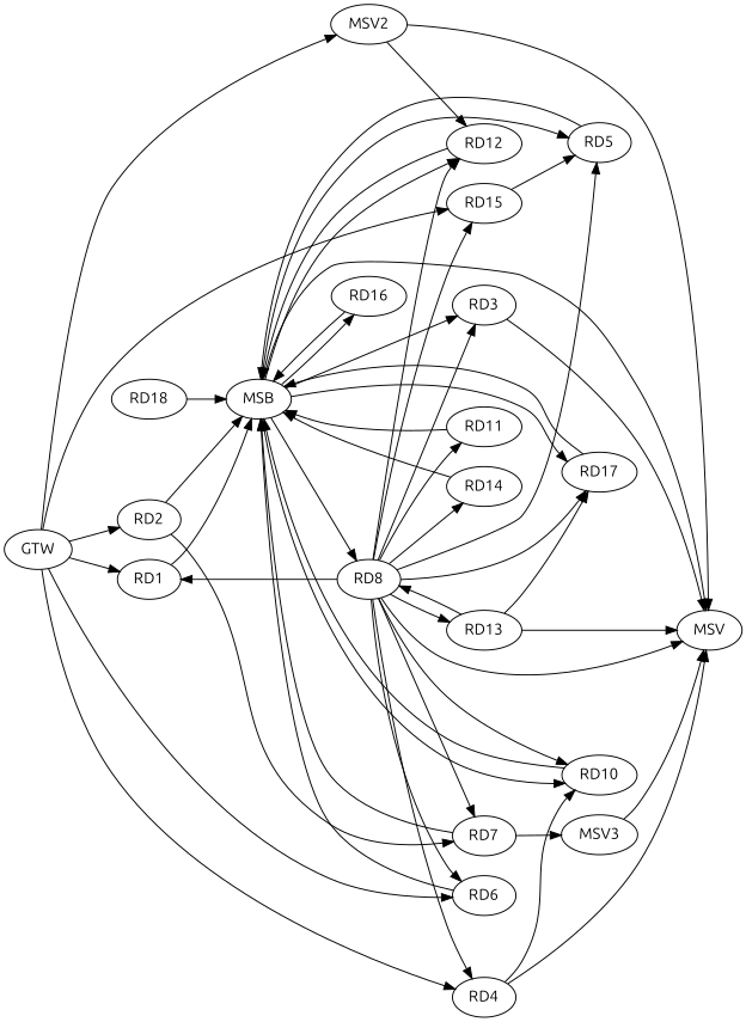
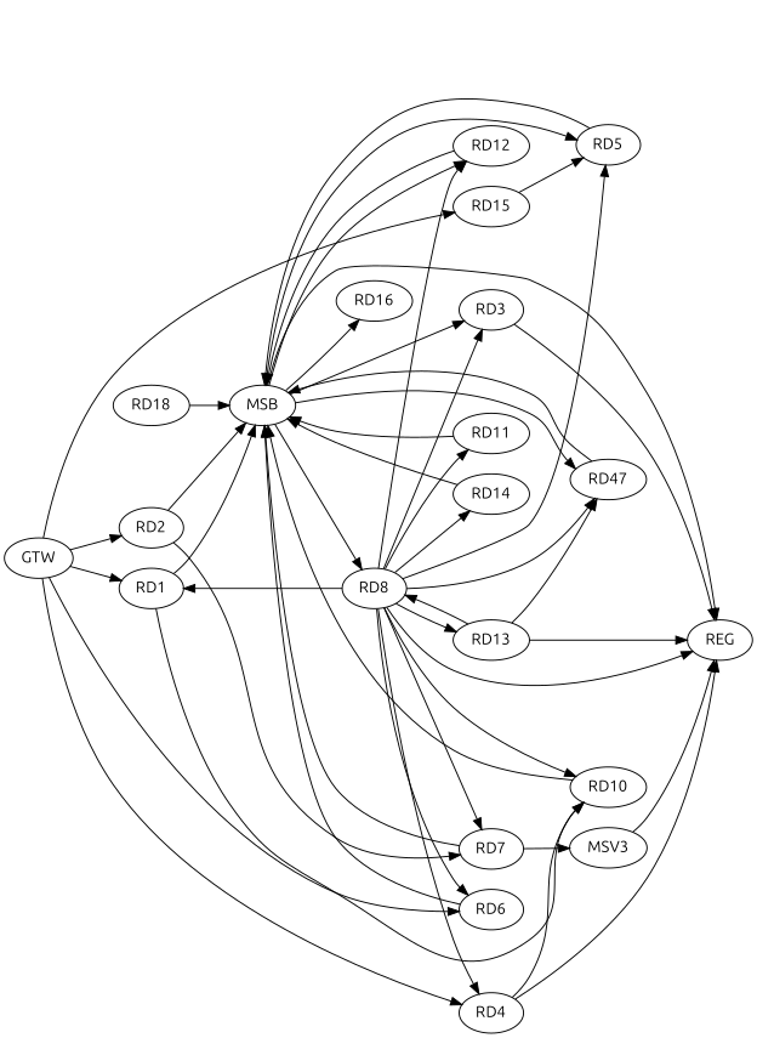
  strict digraph {
    fontname=Ubuntu
    rankdir=LR
    node [fontname=Ubuntu]
    edge [fontname=Ubuntu]
    n1 [label=RD1]
    n2 [label=MSB]
    n3 [label=RD3]
-   n4 [label=MSV]
+   n4 [label=REG]
    n5 [label=RD10]
    n6 [label=RD5]
    n7 [label=RD8]
    n8 [label=RD12]
-   n9 [label=RD17]
+   n9 [label=RD47]
    n10 [label=RD16]
    n11 [label=RD2]
    n12 [label=RD7]
    n13 [label=RD4]
    n14 [label=RD6]
    n15 [label=MSV3]
    n16 [label=RD11]
    n17 [label=RD13]
    n18 [label=RD14]
    n19 [label=RD15]
    n20 [label=RD18]
    n21 [label=GTW]
-   n22 [label=MSV2]
    n1 -> n2
    n2 -> n3
    n2 -> n4
-   n2 -> n5
+   n1 -> n5
    n2 -> n6
    n2 -> n7
    n2 -> n8
    n2 -> n9
    n2 -> n10
    n3 -> n4
    n5 -> n2
    n6 -> n2
    n7 -> n1
    n7 -> n3
    n7 -> n4
    n7 -> n5
    n7 -> n6
    n7 -> n8
    n7 -> n9
    n7 -> n12
    n7 -> n13
    n7 -> n14
    n7 -> n16
    n7 -> n17
    n7 -> n18
-   n7 -> n19
    n8 -> n2
    n9 -> n2
-   n10 -> n2
    n11 -> n2
    n11 -> n12
    n12 -> n2
    n12 -> n15
    n13 -> n4
    n13 -> n5
    n14 -> n2
    n15 -> n4
    n16 -> n2
    n17 -> n4
    n17 -> n7
    n17 -> n9
    n18 -> n2
    n19 -> n6
    n20 -> n2
    n21 -> n1
    n21 -> n11
    n21 -> n13
    n21 -> n14
    n21 -> n19
-   n21 -> n22
-   n22 -> n4
-   n22 -> n8
  }
